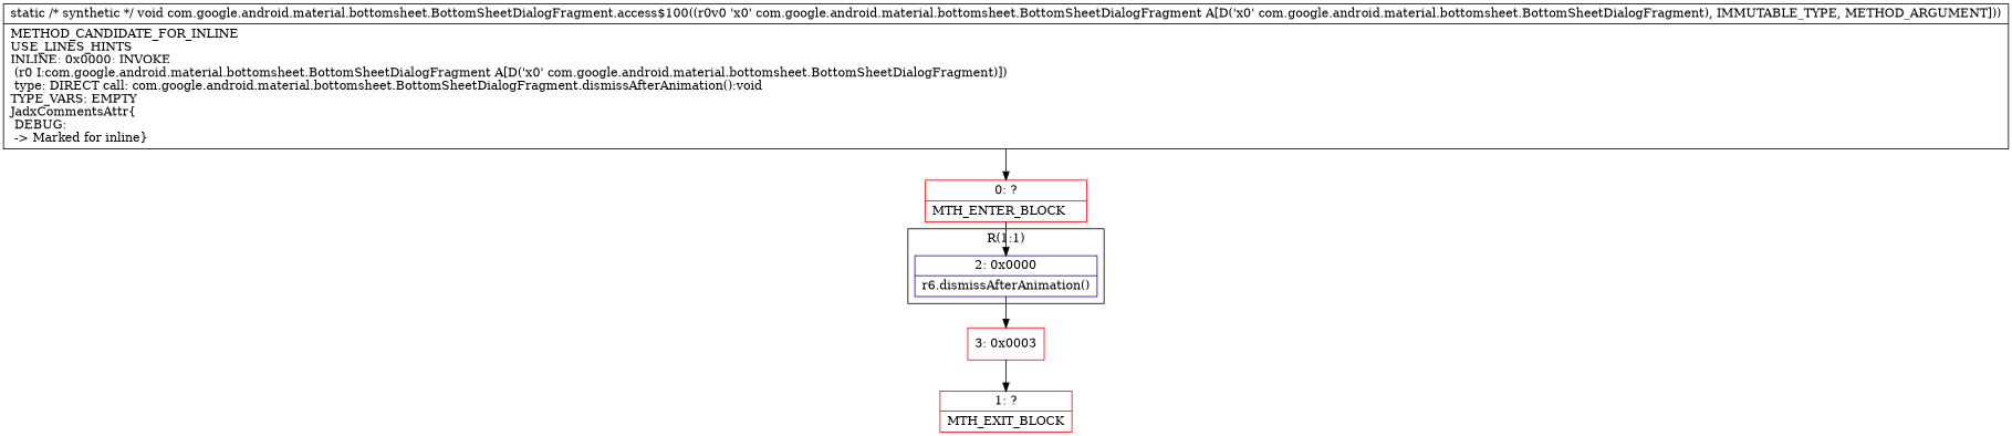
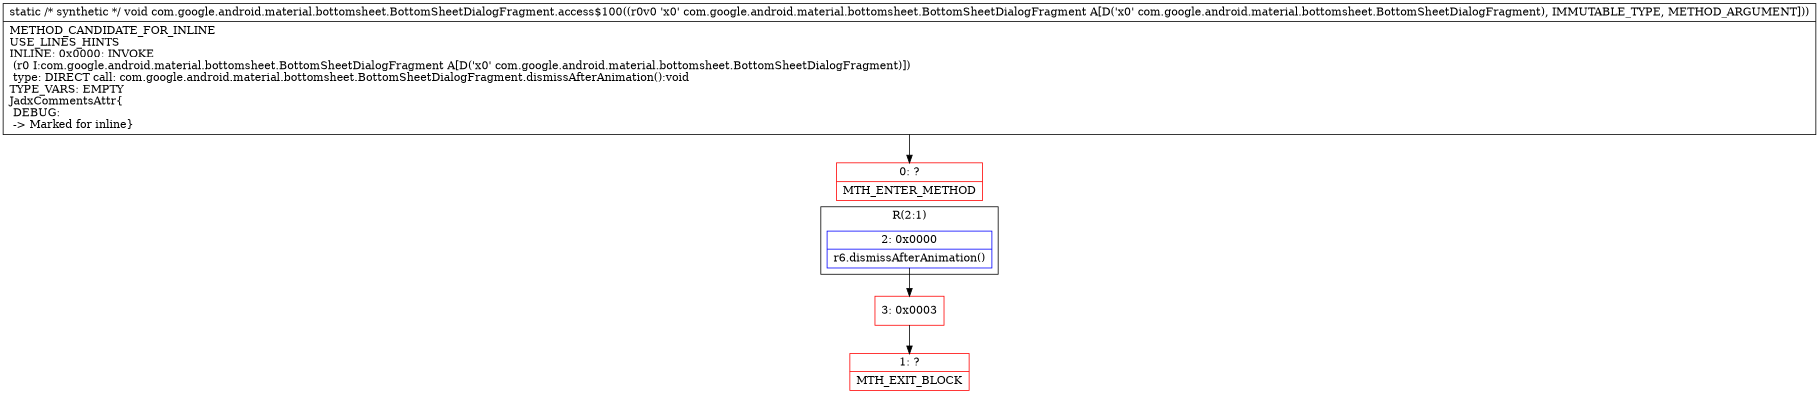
  digraph {
    node [color=red shape=record]
    n1 [color=blue label="{2\:\ 0x0000|r6.dismissAfterAnimation()\l}"]
    n2 [label="{3\:\ 0x0003}"]
    n3 [label="{1\:\ ?|MTH_EXIT_BLOCK\l}"]
-   n4 [label="{0\:\ ?|MTH_ENTER_BLOCK\l}"]
+   n4 [label="{0\:\ ?|MTH_ENTER_METHOD\l}"]
    n5 [label="{static \/* synthetic *\/ void com.google.android.material.bottomsheet.BottomSheetDialogFragment.access$100((r0v0 'x0' com.google.android.material.bottomsheet.BottomSheetDialogFragment A[D('x0' com.google.android.material.bottomsheet.BottomSheetDialogFragment), IMMUTABLE_TYPE, METHOD_ARGUMENT]))  | METHOD_CANDIDATE_FOR_INLINE\lUSE_LINES_HINTS\lINLINE: 0x0000: INVOKE  \l  (r0 I:com.google.android.material.bottomsheet.BottomSheetDialogFragment A[D('x0' com.google.android.material.bottomsheet.BottomSheetDialogFragment)])\l type: DIRECT call: com.google.android.material.bottomsheet.BottomSheetDialogFragment.dismissAfterAnimation():void\lTYPE_VARS: EMPTY\lJadxCommentsAttr\{\l DEBUG: \l \-\> Marked for inline\}\l}" color=""]
    subgraph cluster_1 {
-     label="R(1:1)"
+     label="R(2:1)"
      n1
    }
    n1 -> n2
    n2 -> n3
-   n4 -> n1
    n5 -> n4
  }
